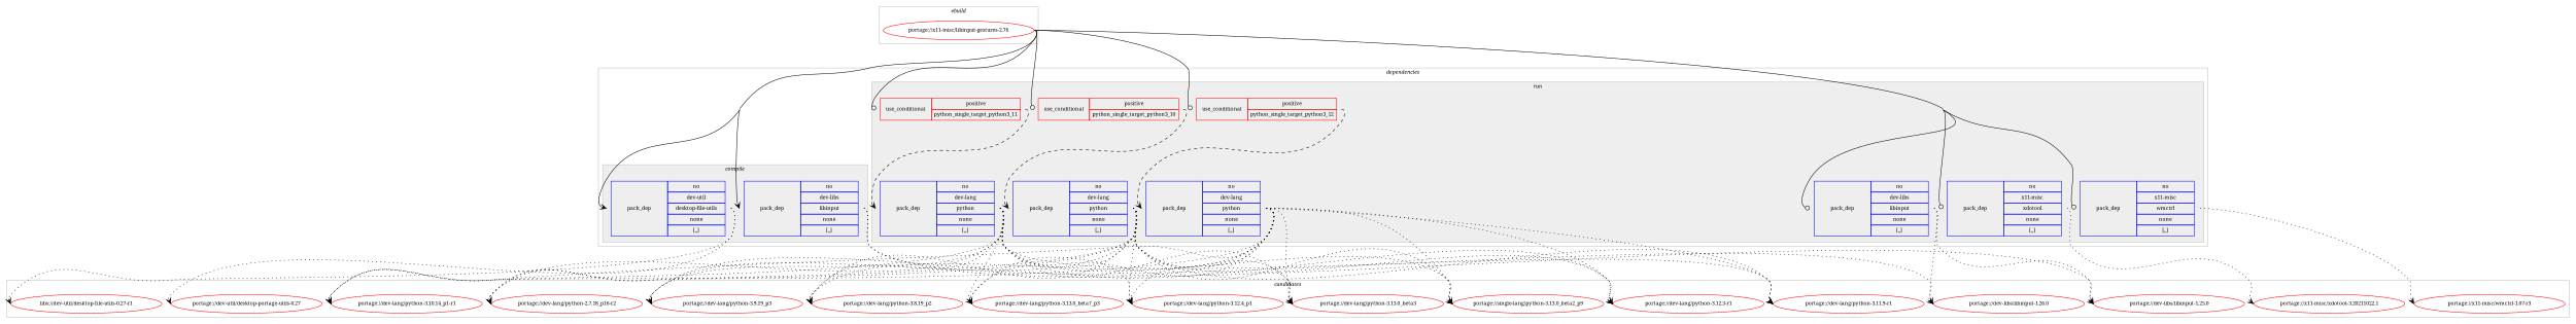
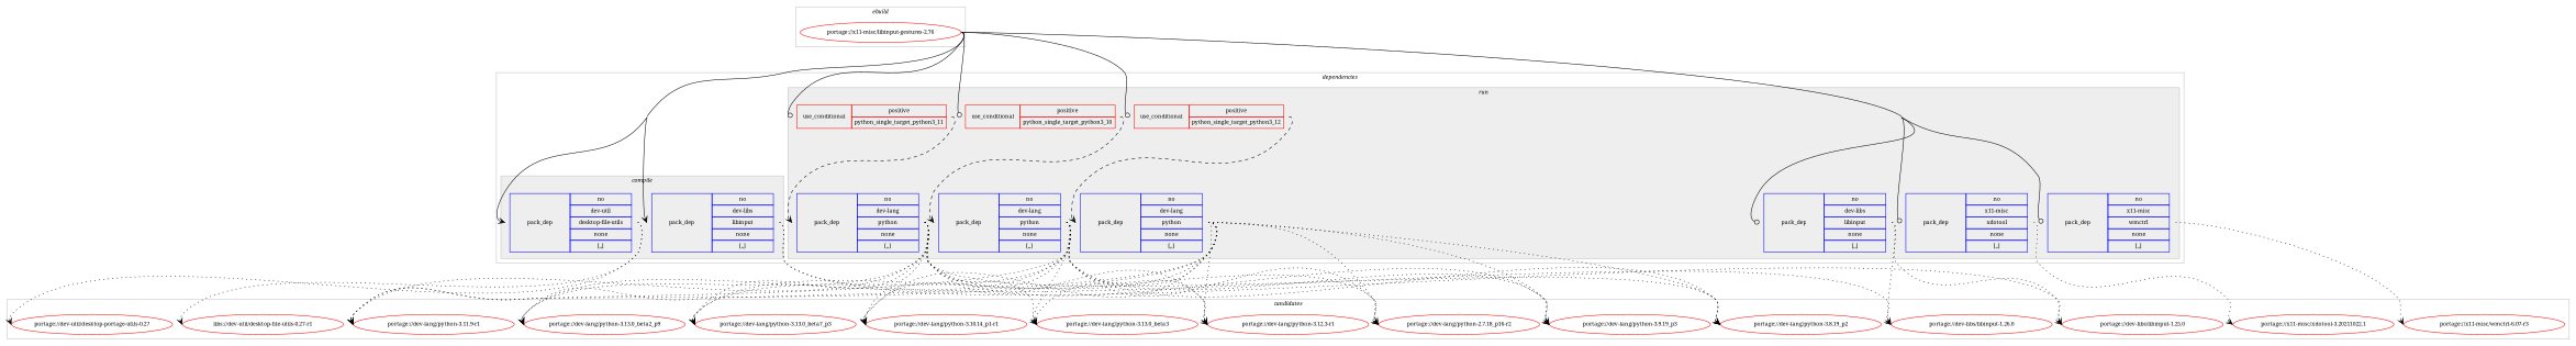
  digraph {
    compound=true
    concentrate=true
    fontname="Noto Serif"
    fontsize=10
    newrank=true
    rankdir=TB
    ranksep=1.5
    node [color=red fontname="Noto Serif" fontsize=10]
    edge [arrowhead=vee fontname="Noto Serif" headport=w style=dotted tailport=e weight=100]
    n1 [label="portage://x11-misc/libinput-gestures-2.76" width=4]
    n2 [color=blue label=<<TABLE BORDER="0" CELLBORDER="1" CELLSPACING="0" CELLPADDING="4" WIDTH="220"><TR><TD ROWSPAN="6" CELLPADDING="30">pack_dep</TD></TR><TR><TD WIDTH="110">no</TD></TR><TR><TD>dev-libs</TD></TR><TR><TD>libinput</TD></TR><TR><TD>none</TD></TR><TR><TD>[,,]</TD></TR></TABLE>> shape=none]
    n3 [color=blue label=<<TABLE BORDER="0" CELLBORDER="1" CELLSPACING="0" CELLPADDING="4" WIDTH="220"><TR><TD ROWSPAN="6" CELLPADDING="30">pack_dep</TD></TR><TR><TD WIDTH="110">no</TD></TR><TR><TD>dev-util</TD></TR><TR><TD>desktop-file-utils</TD></TR><TR><TD>none</TD></TR><TR><TD>[,,]</TD></TR></TABLE>> shape=none]
    n4 [color=blue label=<<TABLE BORDER="0" CELLBORDER="1" CELLSPACING="0" CELLPADDING="4" WIDTH="220"><TR><TD ROWSPAN="6" CELLPADDING="30">pack_dep</TD></TR><TR><TD WIDTH="110">no</TD></TR><TR><TD>dev-lang</TD></TR><TR><TD>python</TD></TR><TR><TD>none</TD></TR><TR><TD>[,,]</TD></TR></TABLE>> shape=none]
    n5 [label=<<TABLE BORDER="0" CELLBORDER="1" CELLSPACING="0" CELLPADDING="4"><TR><TD ROWSPAN="3" CELLPADDING="10">use_conditional</TD></TR><TR><TD>positive</TD></TR><TR><TD>python_single_target_python3_10</TD></TR></TABLE>> shape=none]
    n6 [color=blue label=<<TABLE BORDER="0" CELLBORDER="1" CELLSPACING="0" CELLPADDING="4" WIDTH="220"><TR><TD ROWSPAN="6" CELLPADDING="30">pack_dep</TD></TR><TR><TD WIDTH="110">no</TD></TR><TR><TD>dev-lang</TD></TR><TR><TD>python</TD></TR><TR><TD>none</TD></TR><TR><TD>[,,]</TD></TR></TABLE>> shape=none]
    n7 [label=<<TABLE BORDER="0" CELLBORDER="1" CELLSPACING="0" CELLPADDING="4"><TR><TD ROWSPAN="3" CELLPADDING="10">use_conditional</TD></TR><TR><TD>positive</TD></TR><TR><TD>python_single_target_python3_11</TD></TR></TABLE>> shape=none]
    n8 [color=blue label=<<TABLE BORDER="0" CELLBORDER="1" CELLSPACING="0" CELLPADDING="4" WIDTH="220"><TR><TD ROWSPAN="6" CELLPADDING="30">pack_dep</TD></TR><TR><TD WIDTH="110">no</TD></TR><TR><TD>dev-lang</TD></TR><TR><TD>python</TD></TR><TR><TD>none</TD></TR><TR><TD>[,,]</TD></TR></TABLE>> shape=none]
    n9 [label=<<TABLE BORDER="0" CELLBORDER="1" CELLSPACING="0" CELLPADDING="4"><TR><TD ROWSPAN="3" CELLPADDING="10">use_conditional</TD></TR><TR><TD>positive</TD></TR><TR><TD>python_single_target_python3_12</TD></TR></TABLE>> shape=none]
    n10 [color=blue label=<<TABLE BORDER="0" CELLBORDER="1" CELLSPACING="0" CELLPADDING="4" WIDTH="220"><TR><TD ROWSPAN="6" CELLPADDING="30">pack_dep</TD></TR><TR><TD WIDTH="110">no</TD></TR><TR><TD>dev-libs</TD></TR><TR><TD>libinput</TD></TR><TR><TD>none</TD></TR><TR><TD>[,,]</TD></TR></TABLE>> shape=none]
    n11 [color=blue label=<<TABLE BORDER="0" CELLBORDER="1" CELLSPACING="0" CELLPADDING="4" WIDTH="220"><TR><TD ROWSPAN="6" CELLPADDING="30">pack_dep</TD></TR><TR><TD WIDTH="110">no</TD></TR><TR><TD>x11-misc</TD></TR><TR><TD>wmctrl</TD></TR><TR><TD>none</TD></TR><TR><TD>[,,]</TD></TR></TABLE>> shape=none]
    n12 [color=blue label=<<TABLE BORDER="0" CELLBORDER="1" CELLSPACING="0" CELLPADDING="4" WIDTH="220"><TR><TD ROWSPAN="6" CELLPADDING="30">pack_dep</TD></TR><TR><TD WIDTH="110">no</TD></TR><TR><TD>x11-misc</TD></TR><TR><TD>xdotool</TD></TR><TR><TD>none</TD></TR><TR><TD>[,,]</TD></TR></TABLE>> shape=none]
    n13 [label="portage://dev-libs/libinput-1.25.0" width=4]
    n14 [label="portage://dev-libs/libinput-1.26.0" width=4]
    n15 [label="portage://dev-util/desktop-portage-utils-0.27" width=4]
    n16 [label="libs://dev-util/desktop-file-utils-0.27-r1" width=4]
    n17 [label="portage://dev-lang/python-2.7.18_p16-r2" width=4]
    n18 [label="portage://dev-lang/python-3.10.14_p1-r1" width=4]
    n19 [label="portage://dev-lang/python-3.11.9-r1" width=4]
    n20 [label="portage://dev-lang/python-3.12.3-r1" width=4]
-   n21 [label="portage://dev-lang/python-3.12.4_p1" width=4]
    n22 [label="portage://dev-lang/python-3.13.0_beta7_p3" width=4]
-   n23 [label="portage://single-lang/python-3.13.0_beta2_p9" width=4]
+   n23 [label="portage://dev-lang/python-3.13.0_beta2_p9" width=4]
    n24 [label="portage://dev-lang/python-3.13.0_beta3" width=4]
    n25 [label="portage://dev-lang/python-3.8.19_p2" width=4]
    n26 [label="portage://dev-lang/python-3.9.19_p3" width=4]
-   n27 [label="portage://x11-misc/wmctrl-1.07-r3" width=4]
+   n27 [label="portage://x11-misc/wmctrl-6.07-r3" width=4]
    n28 [label="portage://x11-misc/xdotool-3.20211022.1" width=4]
    subgraph cluster_1 {
      color=gray
      label=<<i>ebuild</i>>
      rank=same
      n1
    }
    subgraph cluster_2 {
      color=gray
      label=<<i>dependencies</i>>
      subgraph cluster_3 {
        color=gray
        fillcolor="#eeeeee"
        label=<<i>compile</i>>
        style=filled
        subgraph sub_4 {
          color=gray
          fillcolor="#eeeeee"
          label=<<i>compile</i>>
          style=filled
          n2
        }
        subgraph sub_5 {
          color=gray
          fillcolor="#eeeeee"
          label=<<i>compile</i>>
          style=filled
          n3
        }
      }
      subgraph cluster_6 {
        color=gray
        fillcolor="#eeeeee"
        label=<<i>compile and run</i>>
        style=filled
      }
      subgraph cluster_7 {
        color=gray
        fillcolor="#eeeeee"
        label=<<i>run</i>>
        style=filled
        subgraph sub_8 {
          color=gray
          fillcolor="#eeeeee"
          label=<<i>run</i>>
          style=filled
          n5
          subgraph sub_9 {
            color=gray
            fillcolor="#eeeeee"
            label=<<i>run</i>>
            style=filled
            n4
          }
        }
        subgraph sub_10 {
          color=gray
          fillcolor="#eeeeee"
          label=<<i>run</i>>
          style=filled
          n7
          subgraph sub_11 {
            color=gray
            fillcolor="#eeeeee"
            label=<<i>run</i>>
            style=filled
            n6
          }
        }
        subgraph sub_12 {
          color=gray
          fillcolor="#eeeeee"
          label=<<i>run</i>>
          style=filled
          n9
          subgraph sub_13 {
            color=gray
            fillcolor="#eeeeee"
            label=<<i>run</i>>
            style=filled
            n8
          }
        }
        subgraph sub_14 {
          color=gray
          fillcolor="#eeeeee"
          label=<<i>run</i>>
          style=filled
          n10
        }
        subgraph sub_15 {
          color=gray
          fillcolor="#eeeeee"
          label=<<i>run</i>>
          style=filled
          n11
        }
        subgraph sub_16 {
          color=gray
          fillcolor="#eeeeee"
          label=<<i>run</i>>
          style=filled
          n12
        }
      }
    }
    subgraph cluster_17 {
      color=gray
      label=<<i>candidates</i>>
      rank=same
      subgraph sub_18 {
        color=black
        label=<<i>candidates</i>>
        nodesep=1
        rank=same
        n13
        n14
      }
      subgraph sub_19 {
        color=black
        label=<<i>candidates</i>>
        nodesep=1
        rank=same
        n15
        n16
      }
      subgraph sub_20 {
        color=black
        label=<<i>candidates</i>>
        nodesep=1
        rank=same
        n17
        n18
        n19
        n20
-       n21
        n22
        n23
        n24
        n25
        n26
      }
      subgraph sub_21 {
        color=black
        label=<<i>candidates</i>>
        nodesep=1
        rank=same
        n17
        n18
        n19
        n20
-       n21
        n22
        n23
        n24
        n25
        n26
      }
      subgraph sub_22 {
        color=black
        label=<<i>candidates</i>>
        nodesep=1
        rank=same
        n17
        n18
        n19
        n20
-       n21
        n22
        n23
        n24
        n25
        n26
      }
      subgraph sub_23 {
        color=black
        label=<<i>candidates</i>>
        nodesep=1
        rank=same
        n13
        n14
      }
      subgraph sub_24 {
        color=black
        label=<<i>candidates</i>>
        nodesep=1
        rank=same
        n27
      }
      subgraph sub_25 {
        color=black
        label=<<i>candidates</i>>
        nodesep=1
        rank=same
        n28
      }
    }
    n1 -> n2 [style=solid weight=20]
    n1 -> n3 [style=solid weight=20]
    n1 -> n5 [arrowhead=odot style=solid weight=20]
    n1 -> n7 [arrowhead=odot style=solid weight=20]
    n1 -> n9 [arrowhead=odot style=solid weight=20]
    n1 -> n10 [arrowhead=odot style=solid weight=20]
    n1 -> n11 [arrowhead=odot style=solid weight=20]
    n1 -> n12 [arrowhead=odot style=solid weight=20]
    n2 -> n13
    n2 -> n14
    n3 -> n15
    n3 -> n16
    n4 -> n17
    n4 -> n18
    n4 -> n19
    n4 -> n20
-   n4 -> n21
    n4 -> n22
    n4 -> n23
    n4 -> n24
    n4 -> n25
    n4 -> n26
    n5 -> n4 [style=dashed weight=20]
    n6 -> n17
    n6 -> n18
    n6 -> n19
    n6 -> n20
-   n6 -> n21
    n6 -> n22
    n6 -> n23
    n6 -> n24
    n6 -> n25
    n6 -> n26
    n7 -> n6 [style=dashed weight=20]
    n8 -> n17
    n8 -> n18
    n8 -> n19
    n8 -> n20
-   n8 -> n21
    n8 -> n22
    n8 -> n23
    n8 -> n24
    n8 -> n25
    n8 -> n26
    n9 -> n8 [style=dashed weight=20]
    n10 -> n13
    n10 -> n14
    n11 -> n27
    n12 -> n28
  }
